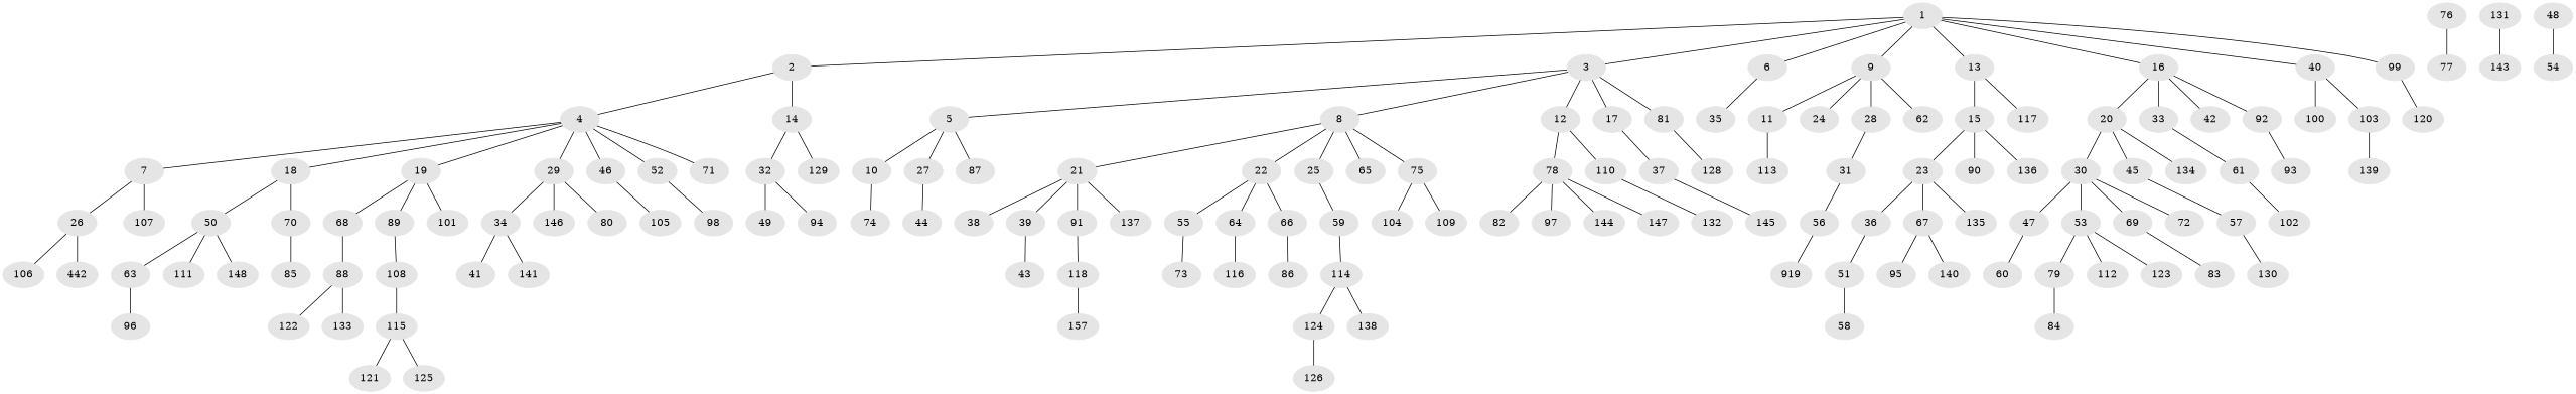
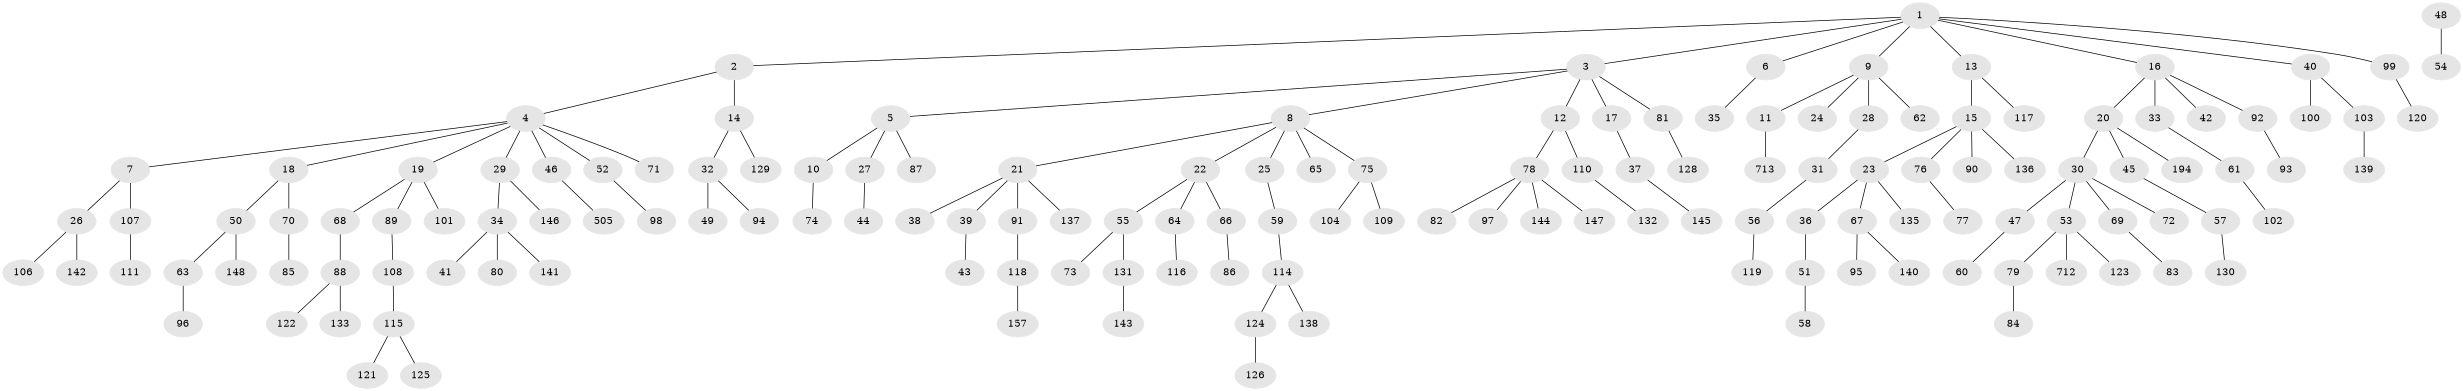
  graph {
    node [color=gray90 style=filled]
    1
    2
    3
    6
    9
    13
    16
    40
    99
    4
    14
    5
    8
    12
    17
    81
    35
    11
    24
    28
    62
    15
    117
    20
    33
    42
    92
    100
    103
    120
    7
    18
    19
    29
    46
    52
    71
    32
    129
    10
    27
    87
    21
    22
    25
    65
    75
    78
    110
    37
    128
    26
    107
    50
    70
    68
    89
    101
    34
    146
-   105
+   105 [label=505]
    98
    74
    44
    106
-   142 [label=442]
+   142
    38
    39
    91
    137
    55
    64
    66
    59
    104
    109
-   113
+   113 [label=713]
    31
    82
    97
    144
    147
    132
    23
    76
    90
    136
    49
    94
    36
    67
    135
    77
    30
    45
-   134
+   134 [label=194]
    61
    93
    145
    63
    111
    148
    85
    88
    108
    47
    53
    69
    72
    57
    43
    118
    73
    131
    116
    86
    51
    95
    140
    114
    48
    54
    56
    41
    80
    141
    60
    79
-   112
+   112 [label=712]
    123
    83
-   119 [label=919]
+   119
    102
    58
    139
    130
    96
    84
    143
    124
    138
    122
    133
    115
    n145 [label=157]
    121
    125
    126
    1 -- 2
    1 -- 3
    1 -- 6
    1 -- 9
    1 -- 13
    1 -- 16
    1 -- 40
    1 -- 99
    2 -- 4
    2 -- 14
    3 -- 5
    3 -- 8
    3 -- 12
    3 -- 17
    3 -- 81
    6 -- 35
    9 -- 11
    9 -- 24
    9 -- 28
    9 -- 62
    13 -- 15
    13 -- 117
    16 -- 20
    16 -- 33
    16 -- 42
    16 -- 92
    40 -- 100
    40 -- 103
    99 -- 120
    4 -- 7
    4 -- 18
    4 -- 19
    4 -- 29
    4 -- 46
    4 -- 52
    4 -- 71
    14 -- 32
    14 -- 129
    5 -- 10
    5 -- 27
    5 -- 87
    8 -- 21
    8 -- 22
    8 -- 25
    8 -- 65
    8 -- 75
    12 -- 78
    12 -- 110
    17 -- 37
    81 -- 128
    11 -- 113
    28 -- 31
    15 -- 23
+   15 -- 76
    15 -- 90
    15 -- 136
    20 -- 30
    20 -- 45
    20 -- 134
    33 -- 61
    92 -- 93
    103 -- 139
    7 -- 26
    7 -- 107
    18 -- 50
    18 -- 70
    19 -- 68
    19 -- 89
    19 -- 101
    29 -- 34
    29 -- 146
    46 -- 105
    52 -- 98
    32 -- 49
    32 -- 94
    10 -- 74
    27 -- 44
    21 -- 38
    21 -- 39
    21 -- 91
    21 -- 137
    22 -- 55
    22 -- 64
    22 -- 66
    25 -- 59
    75 -- 104
    75 -- 109
    78 -- 82
    78 -- 97
    78 -- 144
    78 -- 147
    110 -- 132
    37 -- 145
    26 -- 106
    26 -- 142
    50 -- 63
-   50 -- 111
+   107 -- 111
    50 -- 148
    70 -- 85
    68 -- 88
    89 -- 108
    34 -- 41
-   29 -- 80
+   34 -- 80
    34 -- 141
    39 -- 43
    91 -- 118
    55 -- 73
+   55 -- 131
    64 -- 116
    66 -- 86
    59 -- 114
    31 -- 56
    23 -- 36
    23 -- 67
    23 -- 135
    76 -- 77
    36 -- 51
    67 -- 95
    67 -- 140
    30 -- 47
    30 -- 53
    30 -- 69
    30 -- 72
    45 -- 57
    61 -- 102
    63 -- 96
    88 -- 122
    88 -- 133
    108 -- 115
    47 -- 60
    53 -- 79
    53 -- 112
    53 -- 123
    69 -- 83
    57 -- 130
    118 -- n145
    131 -- 143
    51 -- 58
    114 -- 124
    114 -- 138
    48 -- 54
    56 -- 119
    79 -- 84
    124 -- 126
    115 -- 121
    115 -- 125
  }
